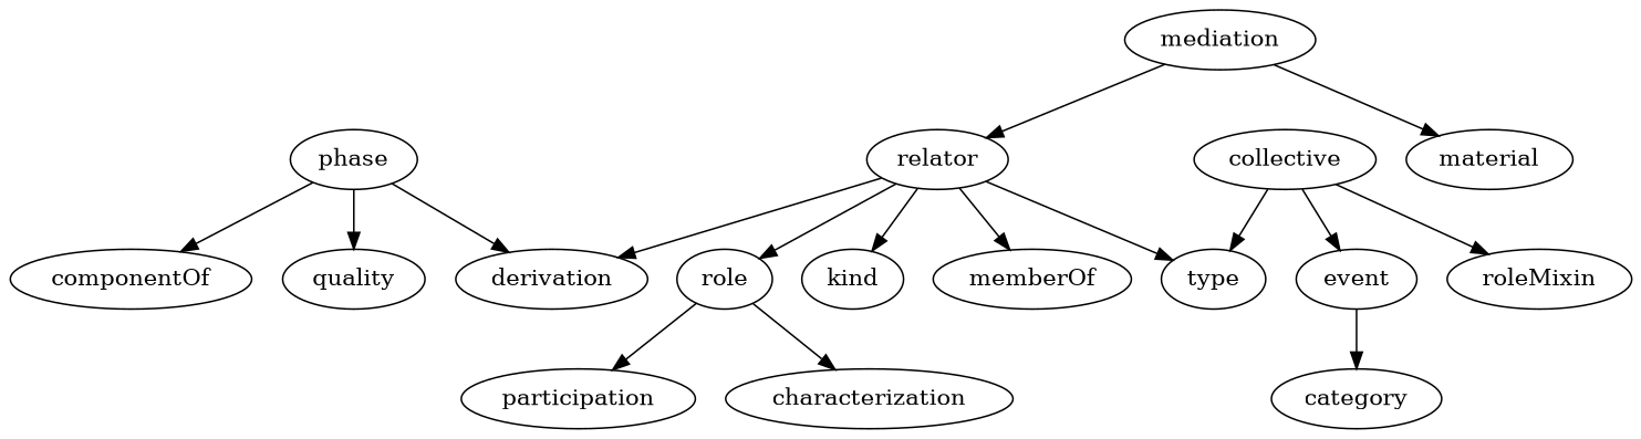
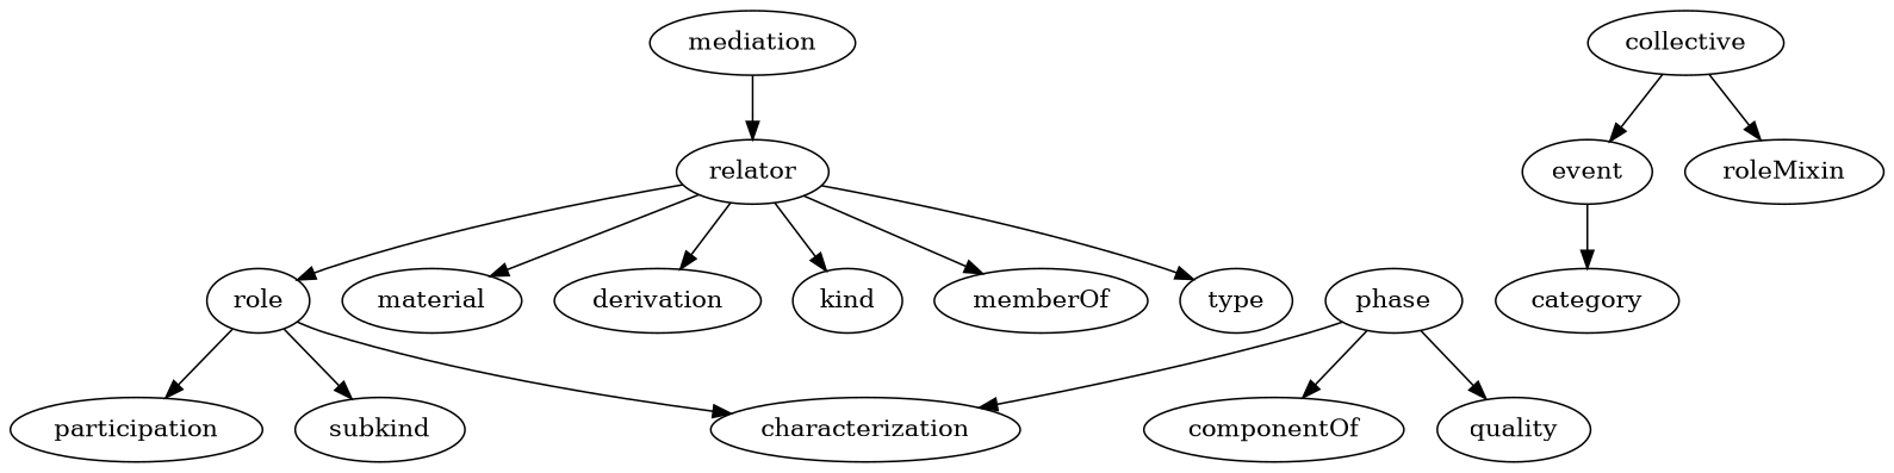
  strict digraph {
    mediation
    relator
    role
    material
    derivation
    kind
    memberOf
    type
    participation
+   subkind
    characterization
    collective
    event
    roleMixin
    phase
    componentOf
    quality
    category
    mediation -> relator
    relator -> role
-   mediation -> material
+   relator -> material
    relator -> derivation
    relator -> kind
    relator -> memberOf
    relator -> type
    role -> participation
+   role -> subkind
    role -> characterization
-   collective -> type
    collective -> event
    collective -> roleMixin
    event -> category
-   phase -> derivation
+   phase -> characterization
    phase -> componentOf
    phase -> quality
  }
